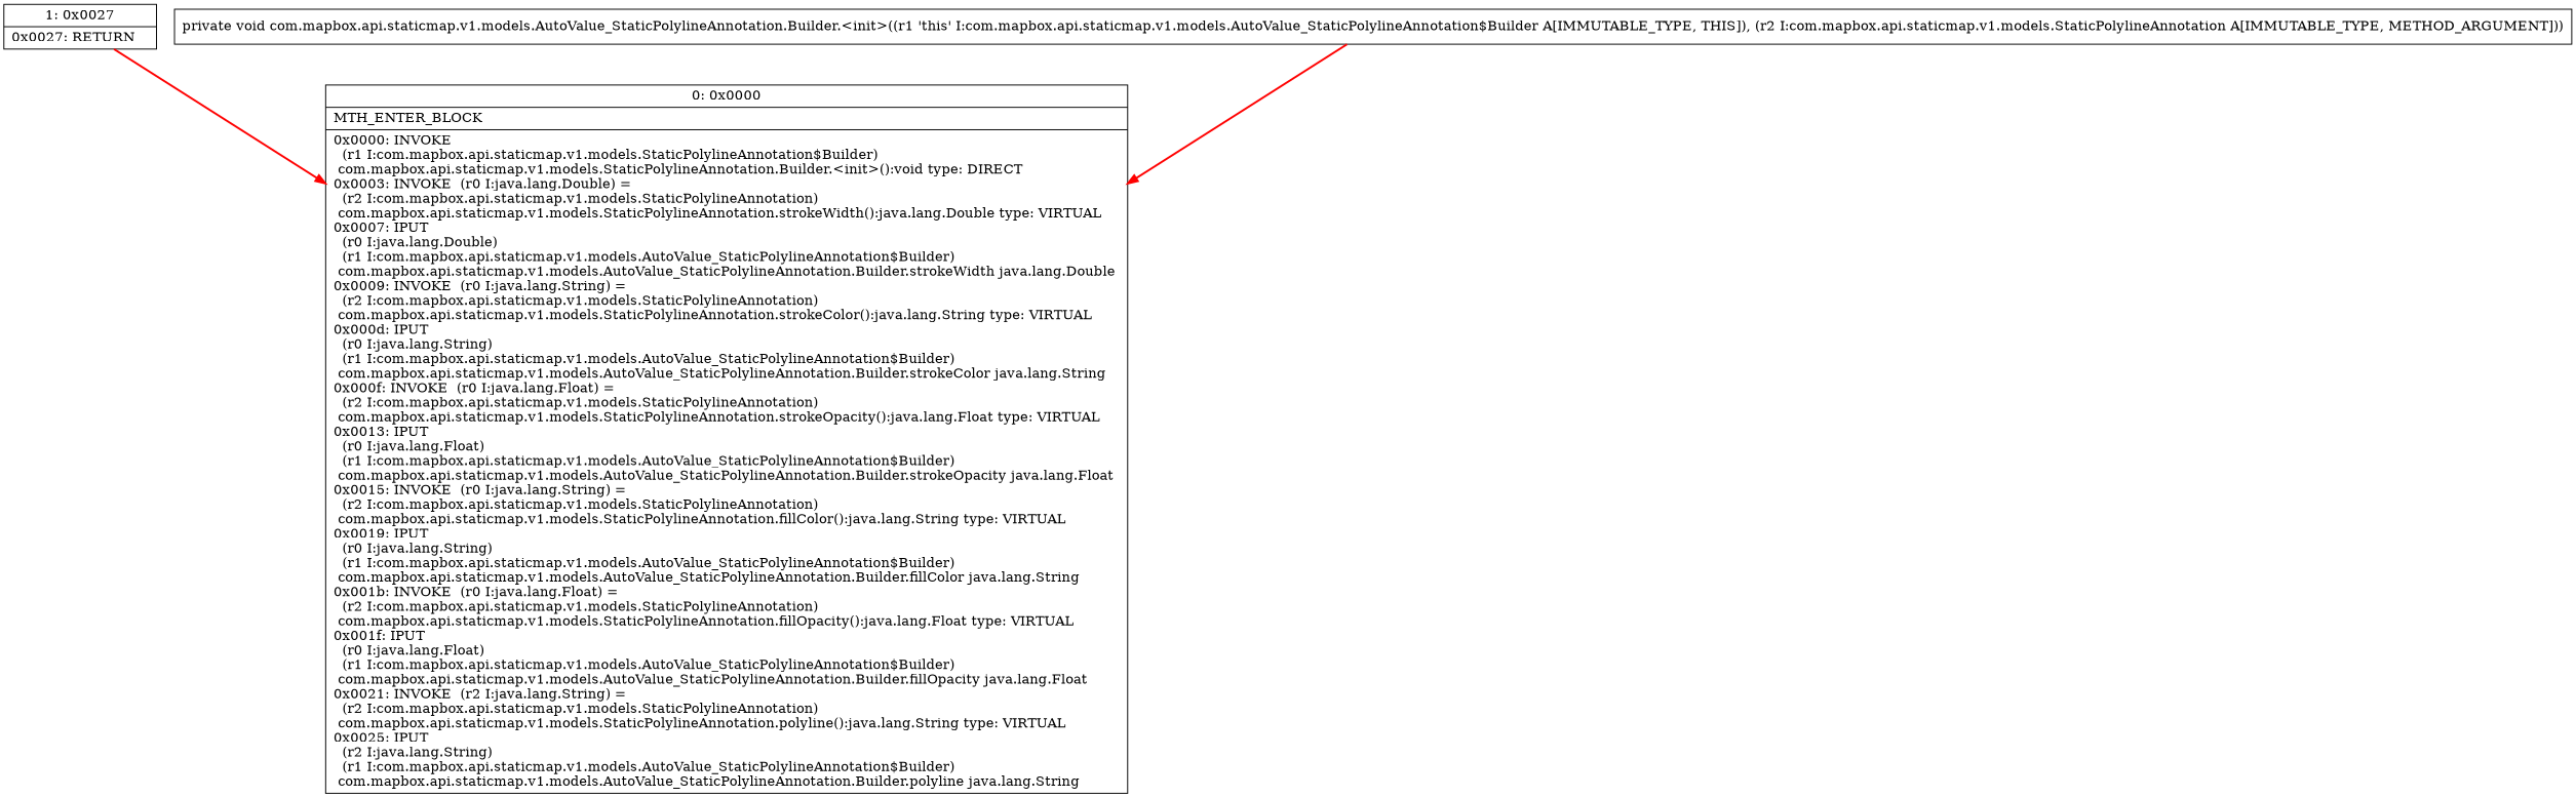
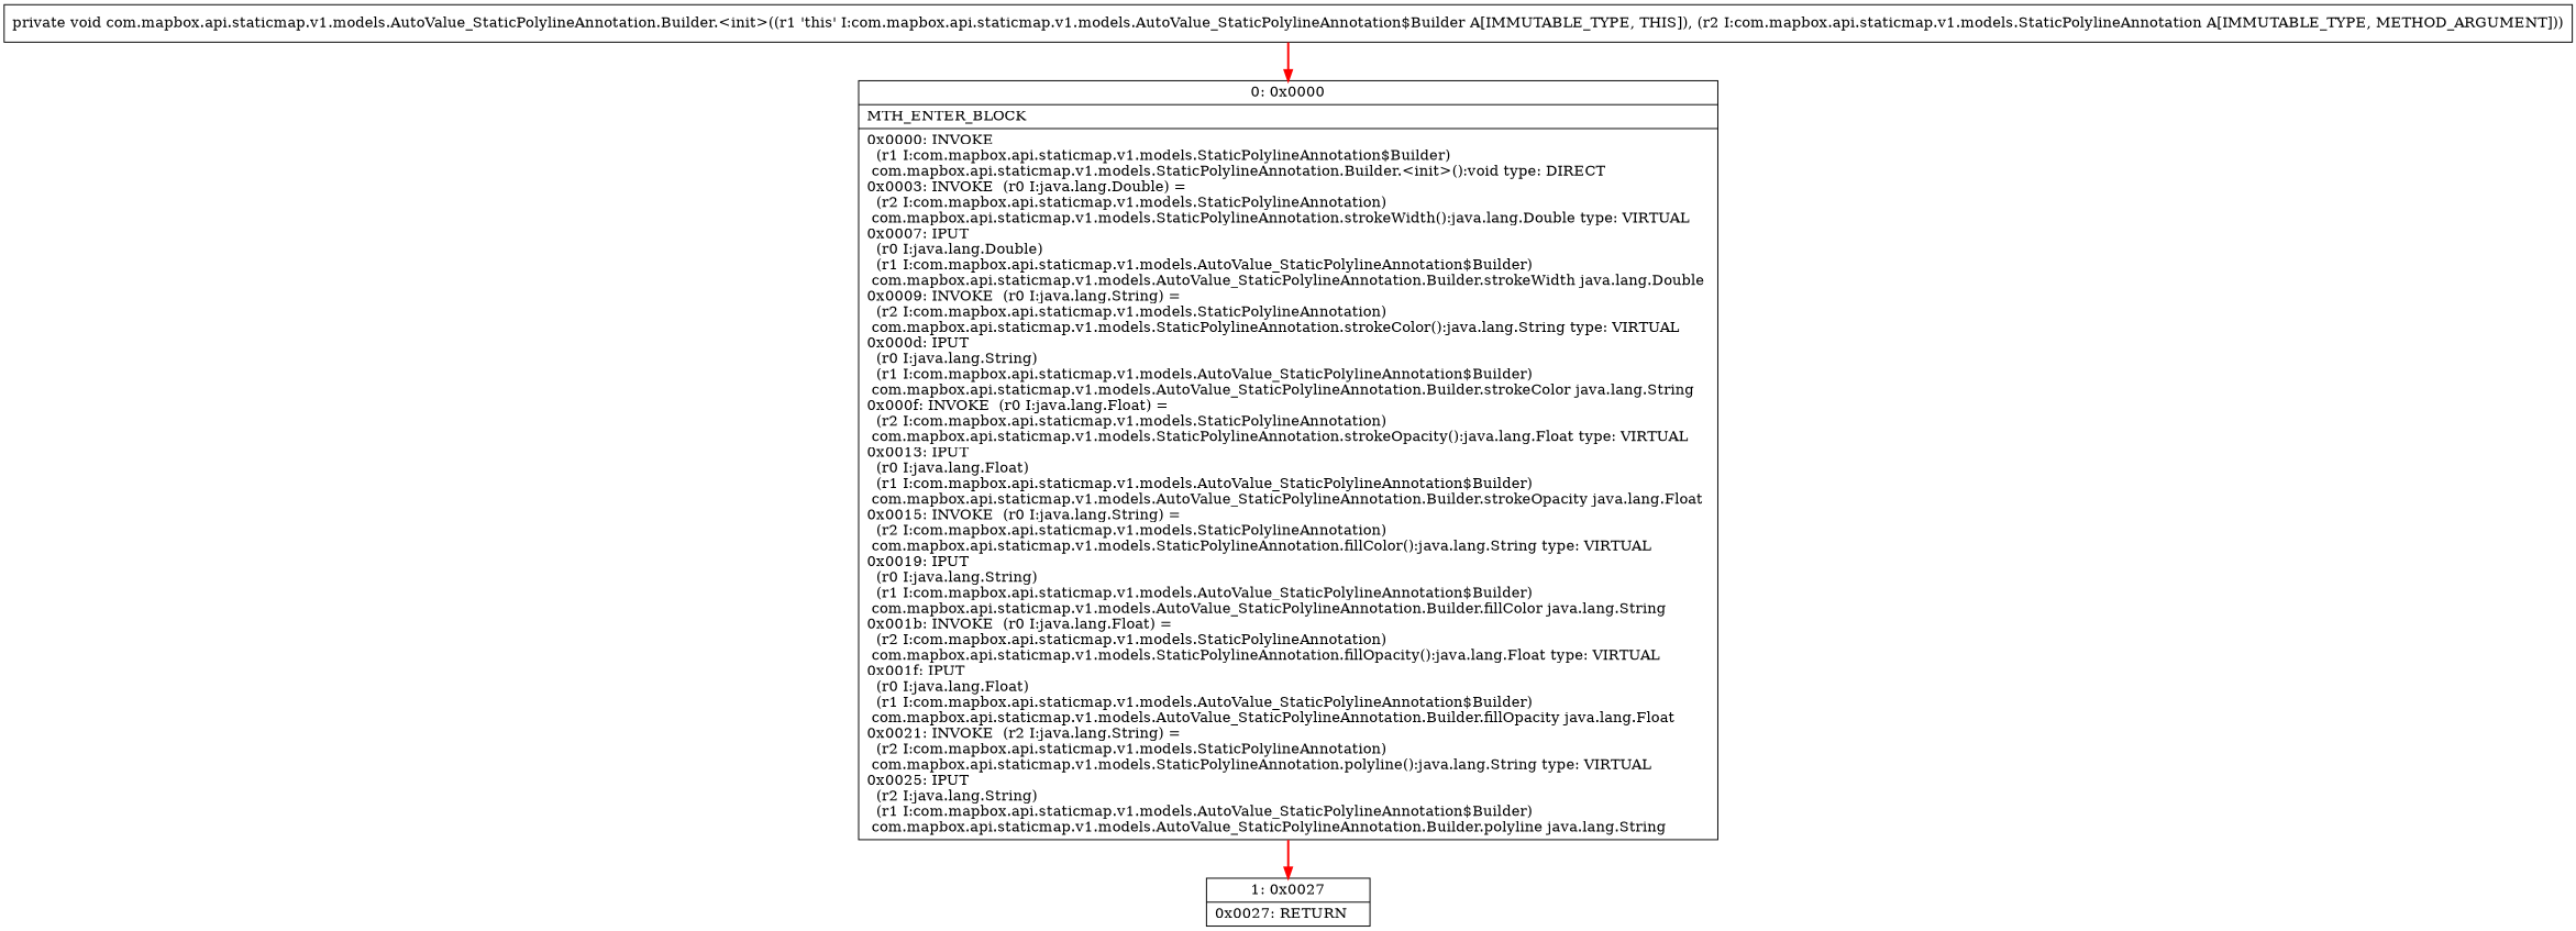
  digraph {
    node [shape=record]
    edge [color=red style=bold]
    n1 [label="{0\:\ 0x0000|MTH_ENTER_BLOCK\l|0x0000: INVOKE  \l  (r1 I:com.mapbox.api.staticmap.v1.models.StaticPolylineAnnotation$Builder)\l com.mapbox.api.staticmap.v1.models.StaticPolylineAnnotation.Builder.\<init\>():void type: DIRECT \l0x0003: INVOKE  (r0 I:java.lang.Double) = \l  (r2 I:com.mapbox.api.staticmap.v1.models.StaticPolylineAnnotation)\l com.mapbox.api.staticmap.v1.models.StaticPolylineAnnotation.strokeWidth():java.lang.Double type: VIRTUAL \l0x0007: IPUT  \l  (r0 I:java.lang.Double)\l  (r1 I:com.mapbox.api.staticmap.v1.models.AutoValue_StaticPolylineAnnotation$Builder)\l com.mapbox.api.staticmap.v1.models.AutoValue_StaticPolylineAnnotation.Builder.strokeWidth java.lang.Double \l0x0009: INVOKE  (r0 I:java.lang.String) = \l  (r2 I:com.mapbox.api.staticmap.v1.models.StaticPolylineAnnotation)\l com.mapbox.api.staticmap.v1.models.StaticPolylineAnnotation.strokeColor():java.lang.String type: VIRTUAL \l0x000d: IPUT  \l  (r0 I:java.lang.String)\l  (r1 I:com.mapbox.api.staticmap.v1.models.AutoValue_StaticPolylineAnnotation$Builder)\l com.mapbox.api.staticmap.v1.models.AutoValue_StaticPolylineAnnotation.Builder.strokeColor java.lang.String \l0x000f: INVOKE  (r0 I:java.lang.Float) = \l  (r2 I:com.mapbox.api.staticmap.v1.models.StaticPolylineAnnotation)\l com.mapbox.api.staticmap.v1.models.StaticPolylineAnnotation.strokeOpacity():java.lang.Float type: VIRTUAL \l0x0013: IPUT  \l  (r0 I:java.lang.Float)\l  (r1 I:com.mapbox.api.staticmap.v1.models.AutoValue_StaticPolylineAnnotation$Builder)\l com.mapbox.api.staticmap.v1.models.AutoValue_StaticPolylineAnnotation.Builder.strokeOpacity java.lang.Float \l0x0015: INVOKE  (r0 I:java.lang.String) = \l  (r2 I:com.mapbox.api.staticmap.v1.models.StaticPolylineAnnotation)\l com.mapbox.api.staticmap.v1.models.StaticPolylineAnnotation.fillColor():java.lang.String type: VIRTUAL \l0x0019: IPUT  \l  (r0 I:java.lang.String)\l  (r1 I:com.mapbox.api.staticmap.v1.models.AutoValue_StaticPolylineAnnotation$Builder)\l com.mapbox.api.staticmap.v1.models.AutoValue_StaticPolylineAnnotation.Builder.fillColor java.lang.String \l0x001b: INVOKE  (r0 I:java.lang.Float) = \l  (r2 I:com.mapbox.api.staticmap.v1.models.StaticPolylineAnnotation)\l com.mapbox.api.staticmap.v1.models.StaticPolylineAnnotation.fillOpacity():java.lang.Float type: VIRTUAL \l0x001f: IPUT  \l  (r0 I:java.lang.Float)\l  (r1 I:com.mapbox.api.staticmap.v1.models.AutoValue_StaticPolylineAnnotation$Builder)\l com.mapbox.api.staticmap.v1.models.AutoValue_StaticPolylineAnnotation.Builder.fillOpacity java.lang.Float \l0x0021: INVOKE  (r2 I:java.lang.String) = \l  (r2 I:com.mapbox.api.staticmap.v1.models.StaticPolylineAnnotation)\l com.mapbox.api.staticmap.v1.models.StaticPolylineAnnotation.polyline():java.lang.String type: VIRTUAL \l0x0025: IPUT  \l  (r2 I:java.lang.String)\l  (r1 I:com.mapbox.api.staticmap.v1.models.AutoValue_StaticPolylineAnnotation$Builder)\l com.mapbox.api.staticmap.v1.models.AutoValue_StaticPolylineAnnotation.Builder.polyline java.lang.String \l}"]
    n2 [label="{1\:\ 0x0027|0x0027: RETURN   \l}"]
    n3 [label="{private void com.mapbox.api.staticmap.v1.models.AutoValue_StaticPolylineAnnotation.Builder.\<init\>((r1 'this' I:com.mapbox.api.staticmap.v1.models.AutoValue_StaticPolylineAnnotation$Builder A[IMMUTABLE_TYPE, THIS]), (r2 I:com.mapbox.api.staticmap.v1.models.StaticPolylineAnnotation A[IMMUTABLE_TYPE, METHOD_ARGUMENT])) }"]
-   n2 -> n1
+   n1 -> n2
    n3 -> n1
  }
